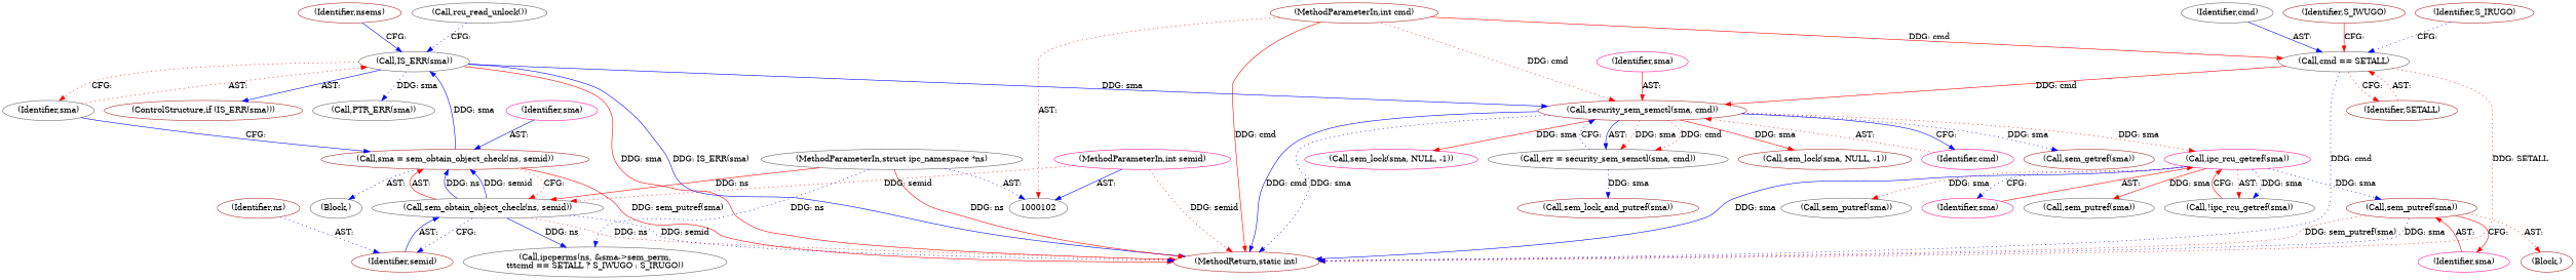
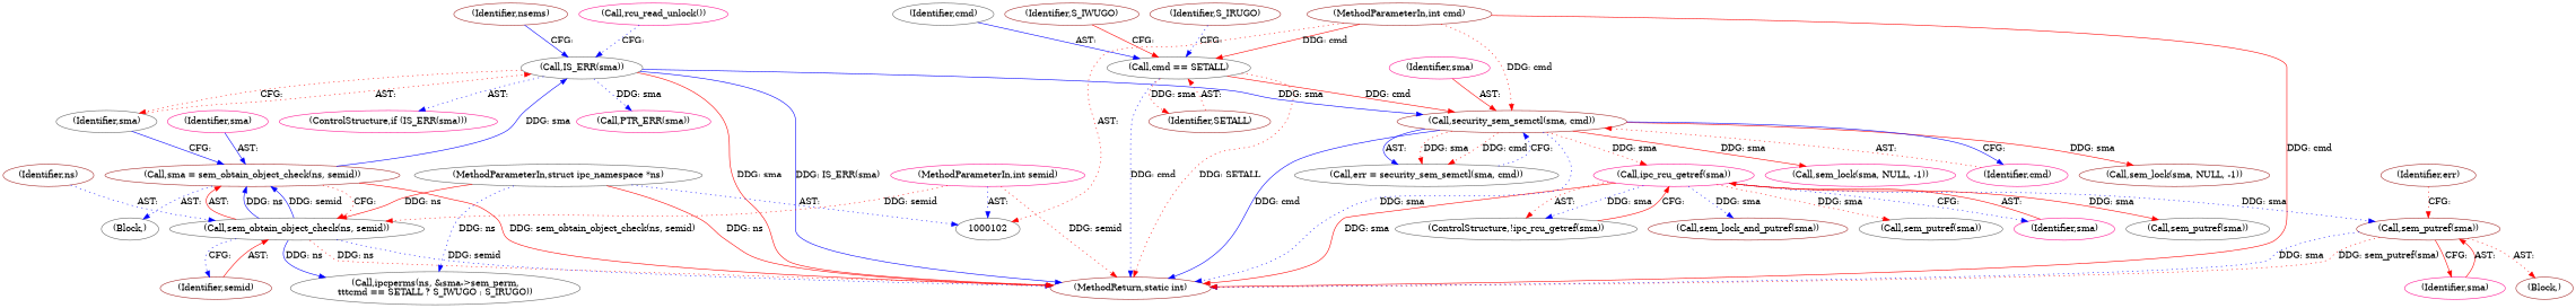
  digraph {
    fontname="DejaVu Serif"
    node [color=brown fontname="DejaVu Serif"]
    edge [color=red fontname="DejaVu Serif" style=dotted]
    n1 [label="(Call,sem_putref(sma))"]
    n2 [label="(Block,)"]
    n3 [label="(MethodReturn,static int)"]
    n4 [color=deeppink label="(Identifier,sma)"]
    n5 [color=deeppink label="(Call,ipc_rcu_getref(sma))"]
-   n6 [color=gray40 label="(Call,!ipc_rcu_getref(sma))"]
+   n6 [color=gray40 label="(ControlStructure,!ipc_rcu_getref(sma))"]
    n7 [label="(Call,sem_lock_and_putref(sma))"]
    n8 [color=gray40 label="(Call,sem_putref(sma))"]
    n9 [color=deeppink label="(Identifier,sma)"]
    n10 [color=gray40 label="(Call,sem_putref(sma))"]
    n11 [label="(Call,security_sem_semctl(sma, cmd))"]
-   n12 [label="(Call,sem_getref(sma))"]
    n13 [color=gray40 label="(Call,err = security_sem_semctl(sma, cmd))"]
    n14 [color=deeppink label="(Call,sem_lock(sma, NULL, -1))"]
    n15 [label="(Call,sem_lock(sma, NULL, -1))"]
    n16 [color=deeppink label="(Identifier,cmd)"]
    n17 [color=gray40 label="(Call,IS_ERR(sma))"]
-   n18 [label="(ControlStructure,if (IS_ERR(sma)))"]
-   n19 [color=gray40 label="(Call,PTR_ERR(sma))"]
+   n18 [color=deeppink label="(ControlStructure,if (IS_ERR(sma)))"]
+   n19 [color=deeppink label="(Call,PTR_ERR(sma))"]
    n20 [color=gray40 label="(Identifier,sma)"]
    n21 [label="(Call,sma = sem_obtain_object_check(ns, semid))"]
    n22 [color=gray40 label="(Call,sem_obtain_object_check(ns, semid))"]
    n23 [color=gray40 label="(Block,)"]
    n24 [label="(Identifier,semid)"]
    n25 [color=gray40 label="(Call,ipcperms(ns, &sma->sem_perm,\n\t\t\tcmd == SETALL ? S_IWUGO : S_IRUGO))"]
    n26 [color=gray40 label="(MethodParameterIn,struct ipc_namespace *ns)"]
    1000102 [color=gray40]
    n28 [color=deeppink label="(MethodParameterIn,int semid)"]
    n29 [color=gray40 label="(Call,cmd == SETALL)"]
    n30 [label="(Identifier,SETALL)"]
    n31 [label="(MethodParameterIn,int cmd)"]
    n32 [color=deeppink label="(Identifier,sma)"]
    n33 [label="(Identifier,S_IWUGO)"]
    n34 [label="(Identifier,nsems)"]
    n35 [color=deeppink label="(Identifier,sma)"]
    n36 [label="(Identifier,S_IRUGO)"]
    n37 [label="(Identifier,ns)"]
-   n38 [color=gray40 label="(Call,rcu_read_unlock())"]
+   n38 [color=deeppink label="(Call,rcu_read_unlock())"]
    n39 [color=gray40 label="(Identifier,cmd)"]
+   n40 [label="(Identifier,err)"]
    n1 -> n2 [label="AST: "]
    n1 -> n3 [label="DDG: sem_putref(sma)"]
    n1 -> n3 [color=blue label="DDG: sma"]
    n1 -> n4 [label="CFG: " style=solid]
    n4 -> n1 [label="AST: " style=solid]
    n5 -> n1 [color=blue label="DDG: sma"]
-   n5 -> n3 [color=blue label="DDG: sma" style=solid]
+   n5 -> n3 [label="DDG: sma" style=solid]
    n5 -> n6 [label="AST: "]
    n5 -> n6 [color=blue label="DDG: sma"]
-   n13 -> n7 [color=blue label="DDG: sma"]
+   n5 -> n7 [color=blue label="DDG: sma"]
    n5 -> n8 [label="DDG: sma"]
    n5 -> n9 [color=blue label="CFG: "]
    n5 -> n10 [label="DDG: sma" style=solid]
    n6 -> n5 [label="CFG: " style=solid]
    n9 -> n5 [label="AST: " style=solid]
    n11 -> n3 [color=blue label="DDG: sma"]
    n11 -> n3 [color=blue label="DDG: cmd" style=solid]
    n11 -> n5 [label="DDG: sma"]
-   n11 -> n12 [color=blue label="DDG: sma"]
    n11 -> n13 [color=blue label="AST: " style=solid]
    n11 -> n13 [label="DDG: sma"]
    n11 -> n13 [label="DDG: cmd"]
    n11 -> n14 [label="DDG: sma" style=solid]
    n11 -> n15 [label="DDG: sma" style=solid]
    n11 -> n16 [color=blue label="CFG: " style=solid]
    n13 -> n11 [color=blue label="CFG: "]
    n16 -> n11 [label="AST: "]
    n17 -> n3 [label="DDG: sma" style=solid]
    n17 -> n3 [color=blue label="DDG: IS_ERR(sma)" style=solid]
    n17 -> n11 [color=blue label="DDG: sma" style=solid]
-   n17 -> n18 [color=blue label="AST: " style=solid]
+   n17 -> n18 [color=blue label="AST: "]
    n17 -> n19 [color=blue label="DDG: sma"]
    n17 -> n20 [label="CFG: "]
    n20 -> n17 [label="AST: "]
    n20 -> n21 [color=blue label="CFG: " style=solid]
-   n21 -> n3 [label="DDG: sem_putref(sma)" style=solid]
+   n21 -> n3 [label="DDG: sem_obtain_object_check(ns, semid)" style=solid]
    n21 -> n17 [color=blue label="DDG: sma" style=solid]
    n21 -> n22 [label="CFG: "]
    n21 -> n23 [color=blue label="AST: "]
    n22 -> n3 [label="DDG: ns"]
    n22 -> n3 [color=blue label="DDG: semid"]
    n22 -> n21 [label="AST: " style=solid]
    n22 -> n21 [color=blue label="DDG: ns" style=solid]
    n22 -> n21 [color=blue label="DDG: semid" style=solid]
    n22 -> n24 [color=blue label="CFG: "]
    n22 -> n25 [color=blue label="DDG: ns" style=solid]
-   n24 -> n22 [color=blue label="AST: " style=solid]
+   n24 -> n22 [label="AST: " style=solid]
    n26 -> n3 [label="DDG: ns" style=solid]
    n26 -> n22 [label="DDG: ns" style=solid]
    n26 -> n25 [color=blue label="DDG: ns"]
    n26 -> 1000102 [color=blue label="AST: "]
    n28 -> n3 [label="DDG: semid"]
    n28 -> n22 [label="DDG: semid"]
-   n28 -> 1000102 [color=blue label="AST: " style=solid]
+   n28 -> 1000102 [color=blue label="AST: "]
    n29 -> n3 [label="DDG: SETALL"]
    n29 -> n3 [color=blue label="DDG: cmd"]
    n29 -> n11 [label="DDG: cmd" style=solid]
-   n29 -> n30 [label="CFG: "]
+   n29 -> n30 [label="DDG: sma"]
    n30 -> n29 [label="AST: "]
    n31 -> n3 [label="DDG: cmd" style=solid]
    n31 -> n11 [label="DDG: cmd"]
    n31 -> 1000102 [label="AST: "]
    n31 -> n29 [label="DDG: cmd" style=solid]
    n32 -> n21 [color=blue label="AST: " style=solid]
    n33 -> n29 [label="CFG: " style=solid]
    n34 -> n17 [color=blue label="CFG: " style=solid]
    n35 -> n11 [label="AST: " style=solid]
    n36 -> n29 [color=blue label="CFG: "]
-   n37 -> n24 [color=blue label="AST: "]
+   n37 -> n22 [color=blue label="AST: "]
    n38 -> n17 [color=blue label="CFG: "]
    n39 -> n29 [color=blue label="AST: " style=solid]
+   n40 -> n1 [label="CFG: "]
  }
